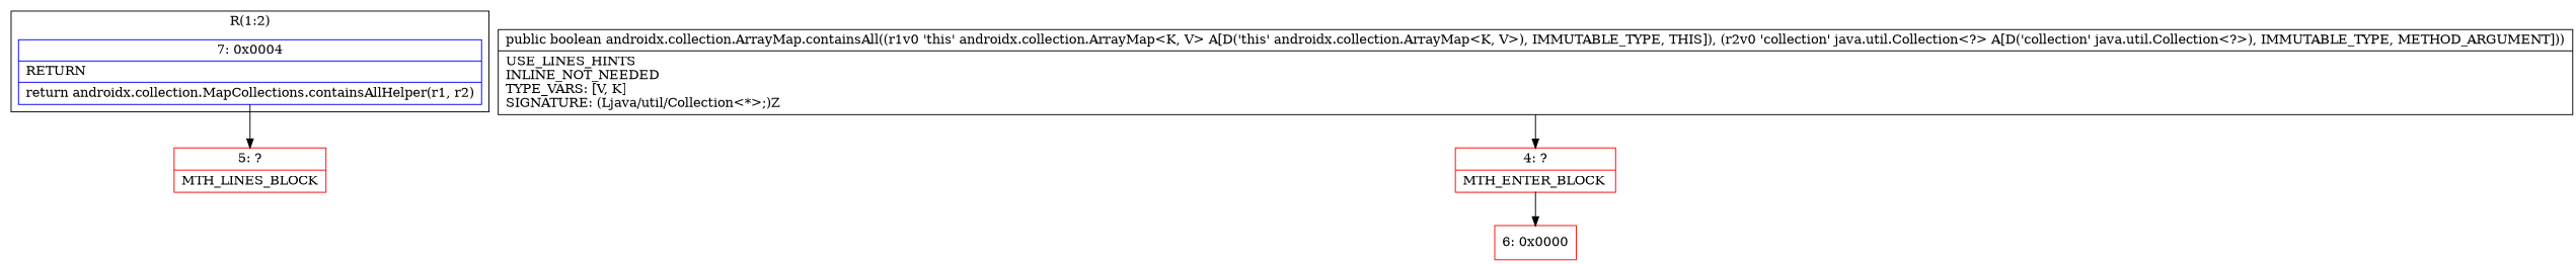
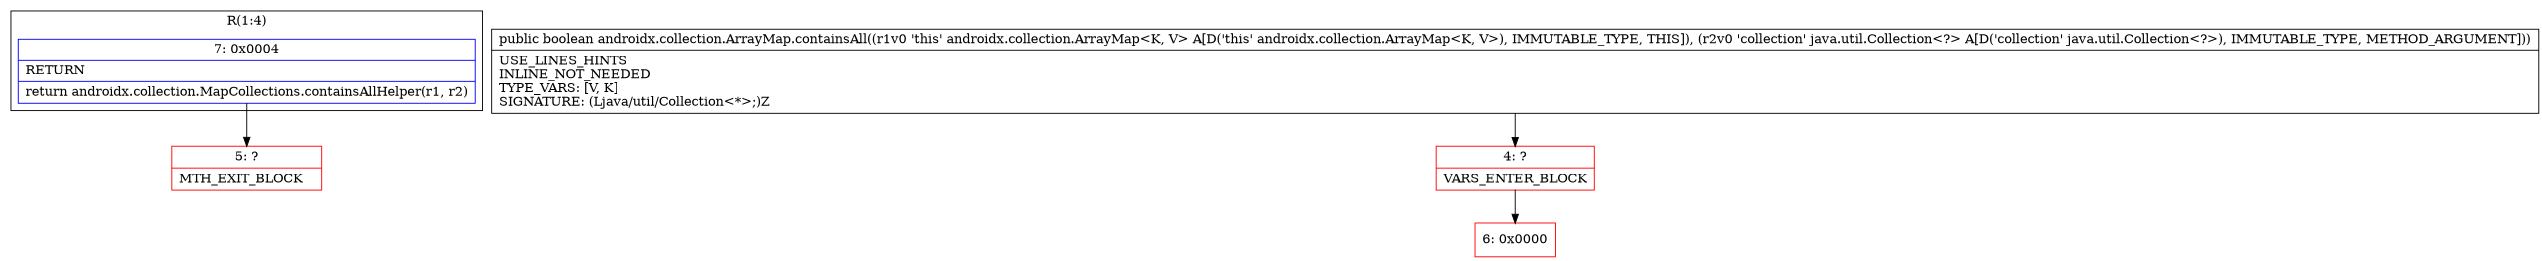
  digraph {
    node [color=red shape=record]
    n1 [color=blue label="{7\:\ 0x0004|RETURN\l|return androidx.collection.MapCollections.containsAllHelper(r1, r2)\l}"]
-   n2 [label="{5\:\ ?|MTH_LINES_BLOCK\l}"]
-   n3 [label="{4\:\ ?|MTH_ENTER_BLOCK\l}"]
+   n2 [label="{5\:\ ?|MTH_EXIT_BLOCK\l}"]
+   n3 [label="{4\:\ ?|VARS_ENTER_BLOCK\l}"]
    n4 [label="{6\:\ 0x0000}"]
    n5 [label="{public boolean androidx.collection.ArrayMap.containsAll((r1v0 'this' androidx.collection.ArrayMap\<K, V\> A[D('this' androidx.collection.ArrayMap\<K, V\>), IMMUTABLE_TYPE, THIS]), (r2v0 'collection' java.util.Collection\<?\> A[D('collection' java.util.Collection\<?\>), IMMUTABLE_TYPE, METHOD_ARGUMENT]))  | USE_LINES_HINTS\lINLINE_NOT_NEEDED\lTYPE_VARS: [V, K]\lSIGNATURE: (Ljava\/util\/Collection\<*\>;)Z\l}" color=""]
    subgraph cluster_1 {
-     label="R(1:2)"
+     label="R(1:4)"
      n1
    }
    n1 -> n2
    n3 -> n4
    n5 -> n3
  }
